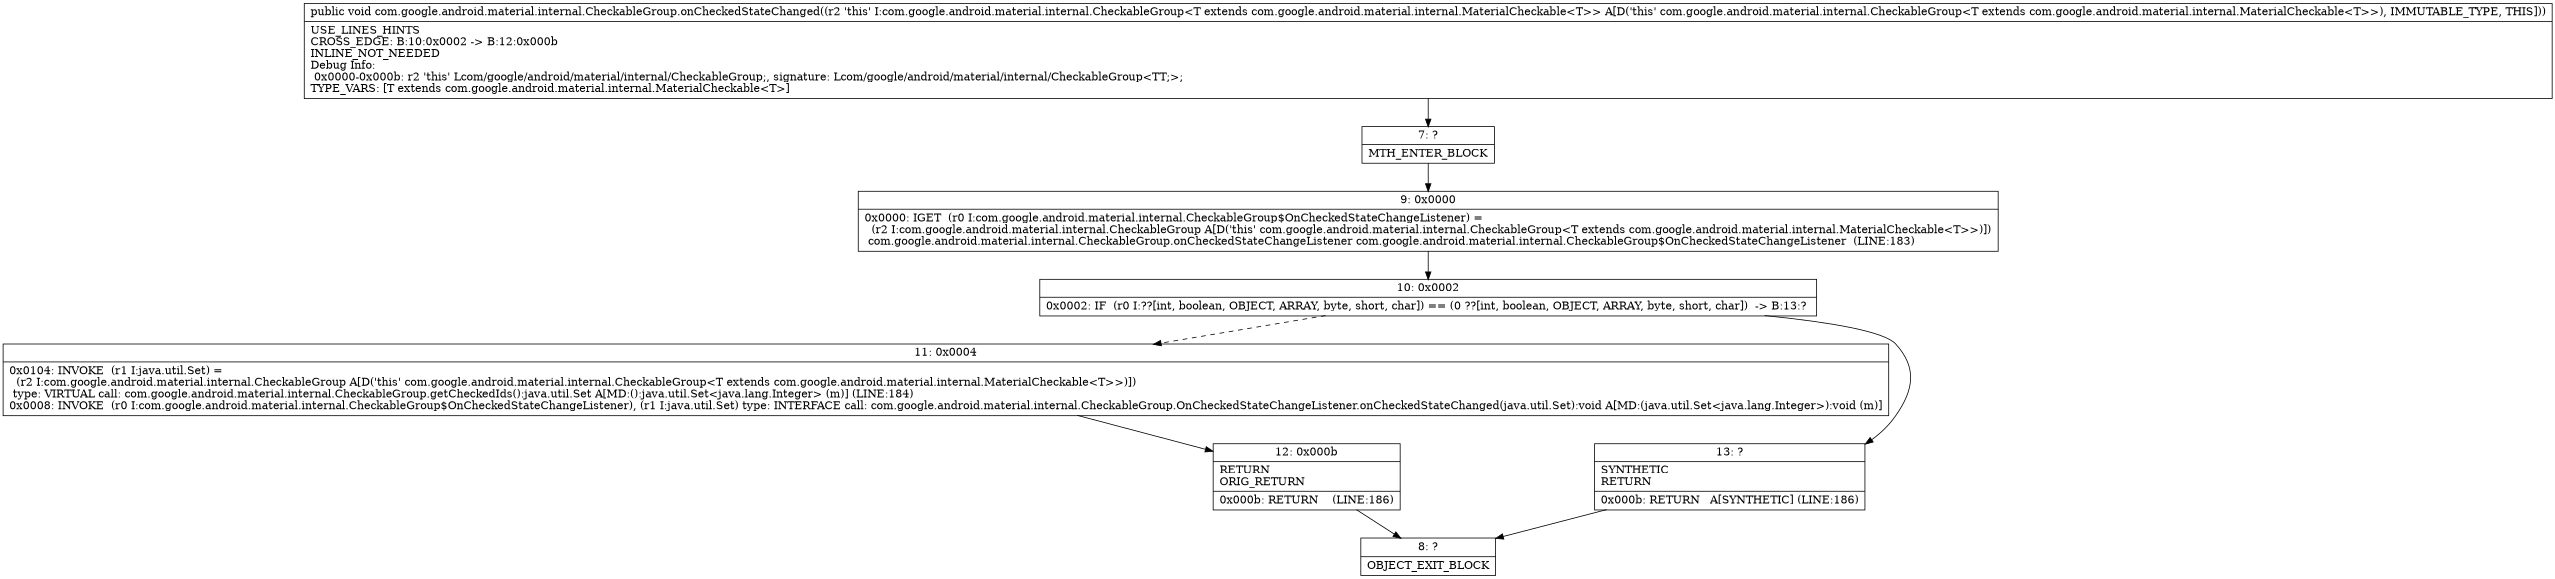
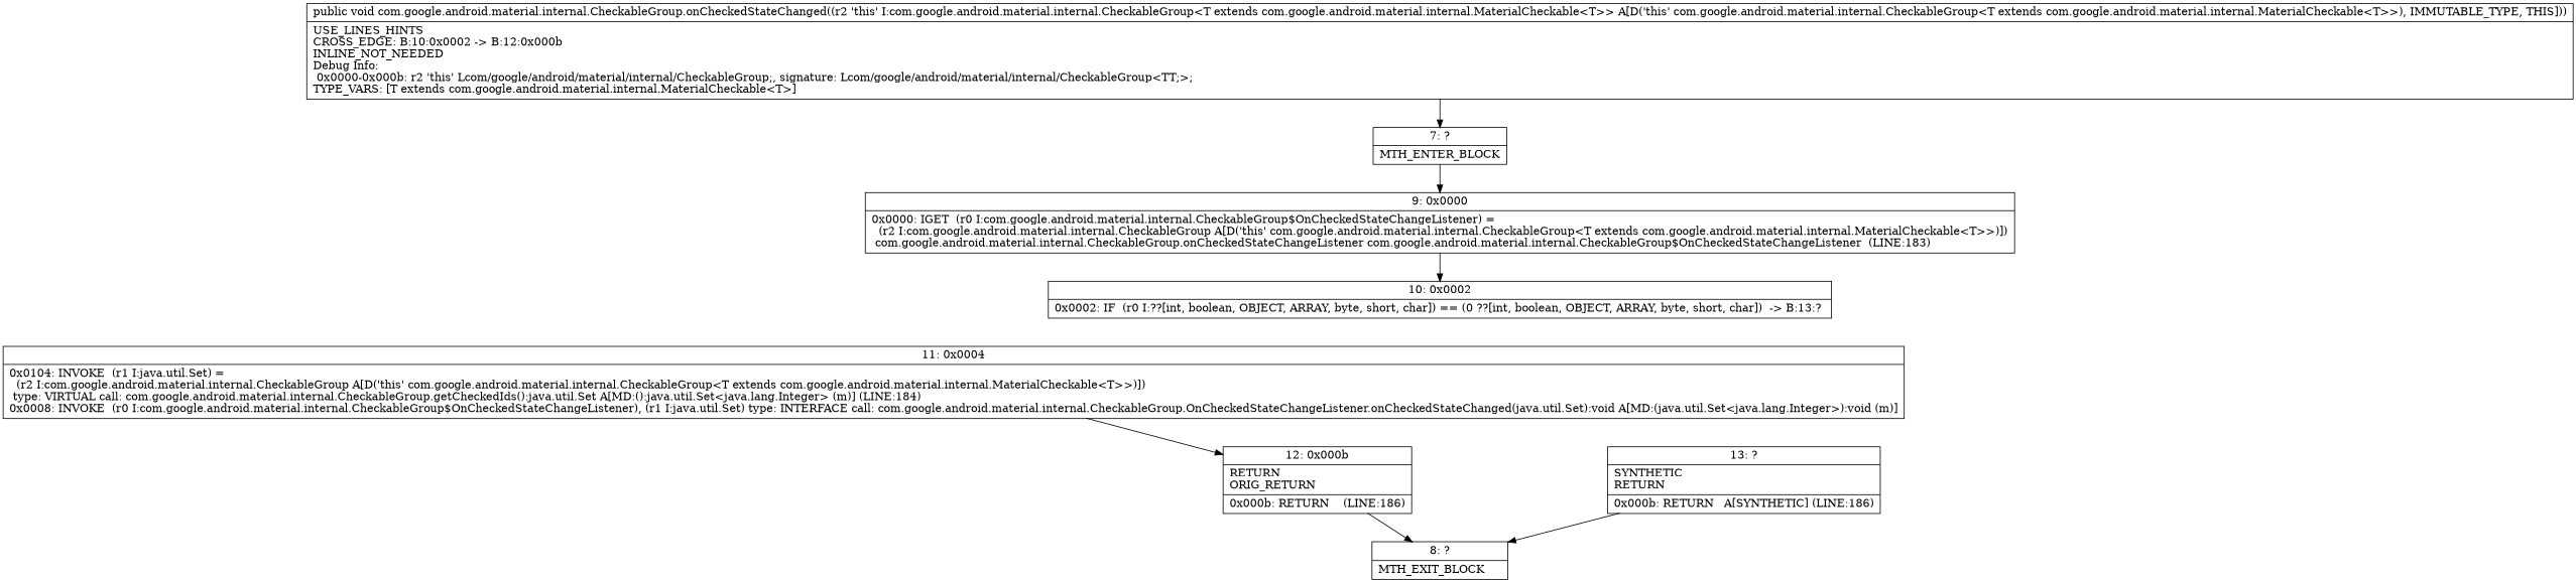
  digraph {
    node [shape=record]
    n1 [label="{7\:\ ?|MTH_ENTER_BLOCK\l}"]
    n2 [label="{9\:\ 0x0000|0x0000: IGET  (r0 I:com.google.android.material.internal.CheckableGroup$OnCheckedStateChangeListener) = \l  (r2 I:com.google.android.material.internal.CheckableGroup A[D('this' com.google.android.material.internal.CheckableGroup\<T extends com.google.android.material.internal.MaterialCheckable\<T\>\>)])\l com.google.android.material.internal.CheckableGroup.onCheckedStateChangeListener com.google.android.material.internal.CheckableGroup$OnCheckedStateChangeListener  (LINE:183)\l}"]
    n3 [label="{10\:\ 0x0002|0x0002: IF  (r0 I:??[int, boolean, OBJECT, ARRAY, byte, short, char]) == (0 ??[int, boolean, OBJECT, ARRAY, byte, short, char])  \-\> B:13:? \l}"]
    n4 [label="{11\:\ 0x0004|0x0104: INVOKE  (r1 I:java.util.Set) = \l  (r2 I:com.google.android.material.internal.CheckableGroup A[D('this' com.google.android.material.internal.CheckableGroup\<T extends com.google.android.material.internal.MaterialCheckable\<T\>\>)])\l type: VIRTUAL call: com.google.android.material.internal.CheckableGroup.getCheckedIds():java.util.Set A[MD:():java.util.Set\<java.lang.Integer\> (m)] (LINE:184)\l0x0008: INVOKE  (r0 I:com.google.android.material.internal.CheckableGroup$OnCheckedStateChangeListener), (r1 I:java.util.Set) type: INTERFACE call: com.google.android.material.internal.CheckableGroup.OnCheckedStateChangeListener.onCheckedStateChanged(java.util.Set):void A[MD:(java.util.Set\<java.lang.Integer\>):void (m)]\l}"]
    n5 [label="{13\:\ ?|SYNTHETIC\lRETURN\l|0x000b: RETURN   A[SYNTHETIC] (LINE:186)\l}"]
    n6 [label="{12\:\ 0x000b|RETURN\lORIG_RETURN\l|0x000b: RETURN    (LINE:186)\l}"]
-   n7 [label="{8\:\ ?|OBJECT_EXIT_BLOCK\l}"]
+   n7 [label="{8\:\ ?|MTH_EXIT_BLOCK\l}"]
    n8 [label="{public void com.google.android.material.internal.CheckableGroup.onCheckedStateChanged((r2 'this' I:com.google.android.material.internal.CheckableGroup\<T extends com.google.android.material.internal.MaterialCheckable\<T\>\> A[D('this' com.google.android.material.internal.CheckableGroup\<T extends com.google.android.material.internal.MaterialCheckable\<T\>\>), IMMUTABLE_TYPE, THIS]))  | USE_LINES_HINTS\lCROSS_EDGE: B:10:0x0002 \-\> B:12:0x000b\lINLINE_NOT_NEEDED\lDebug Info:\l  0x0000\-0x000b: r2 'this' Lcom\/google\/android\/material\/internal\/CheckableGroup;, signature: Lcom\/google\/android\/material\/internal\/CheckableGroup\<TT;\>;\lTYPE_VARS: [T extends com.google.android.material.internal.MaterialCheckable\<T\>]\l}"]
    n1 -> n2
    n2 -> n3
-   n3 -> n4 [style=dashed]
-   n3 -> n5
    n4 -> n6
    n5 -> n7
    n6 -> n7
    n8 -> n1
  }
